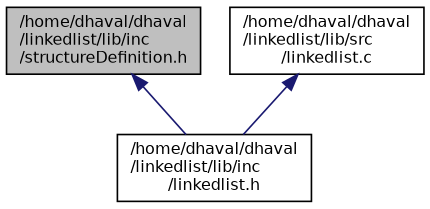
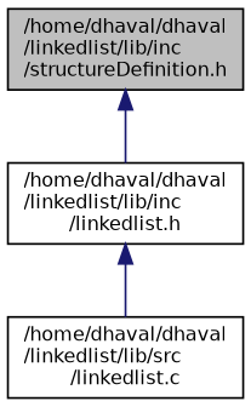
  digraph {
    node [color=black fillcolor=white fontname=Helvetica fontsize=10 shape=record style=filled]
    edge [color=midnightblue dir=back fontname=Helvetica fontsize=10 labelfontname=Helvetica labelfontsize=10 style=solid]
    n1 [fillcolor=grey75 fontcolor=black height=0.2 label="/home/dhaval/dhaval\l/linkedlist/lib/inc\l/structureDefinition.h" width=0.4]
    n2 [height=0.2 label="/home/dhaval/dhaval\l/linkedlist/lib/inc\l/linkedlist.h" width=0.4]
    n3 [height=0.2 label="/home/dhaval/dhaval\l/linkedlist/lib/src\l/linkedlist.c" width=0.4]
    n1 -> n2
-   n3 -> n2
+   n2 -> n3
  }
